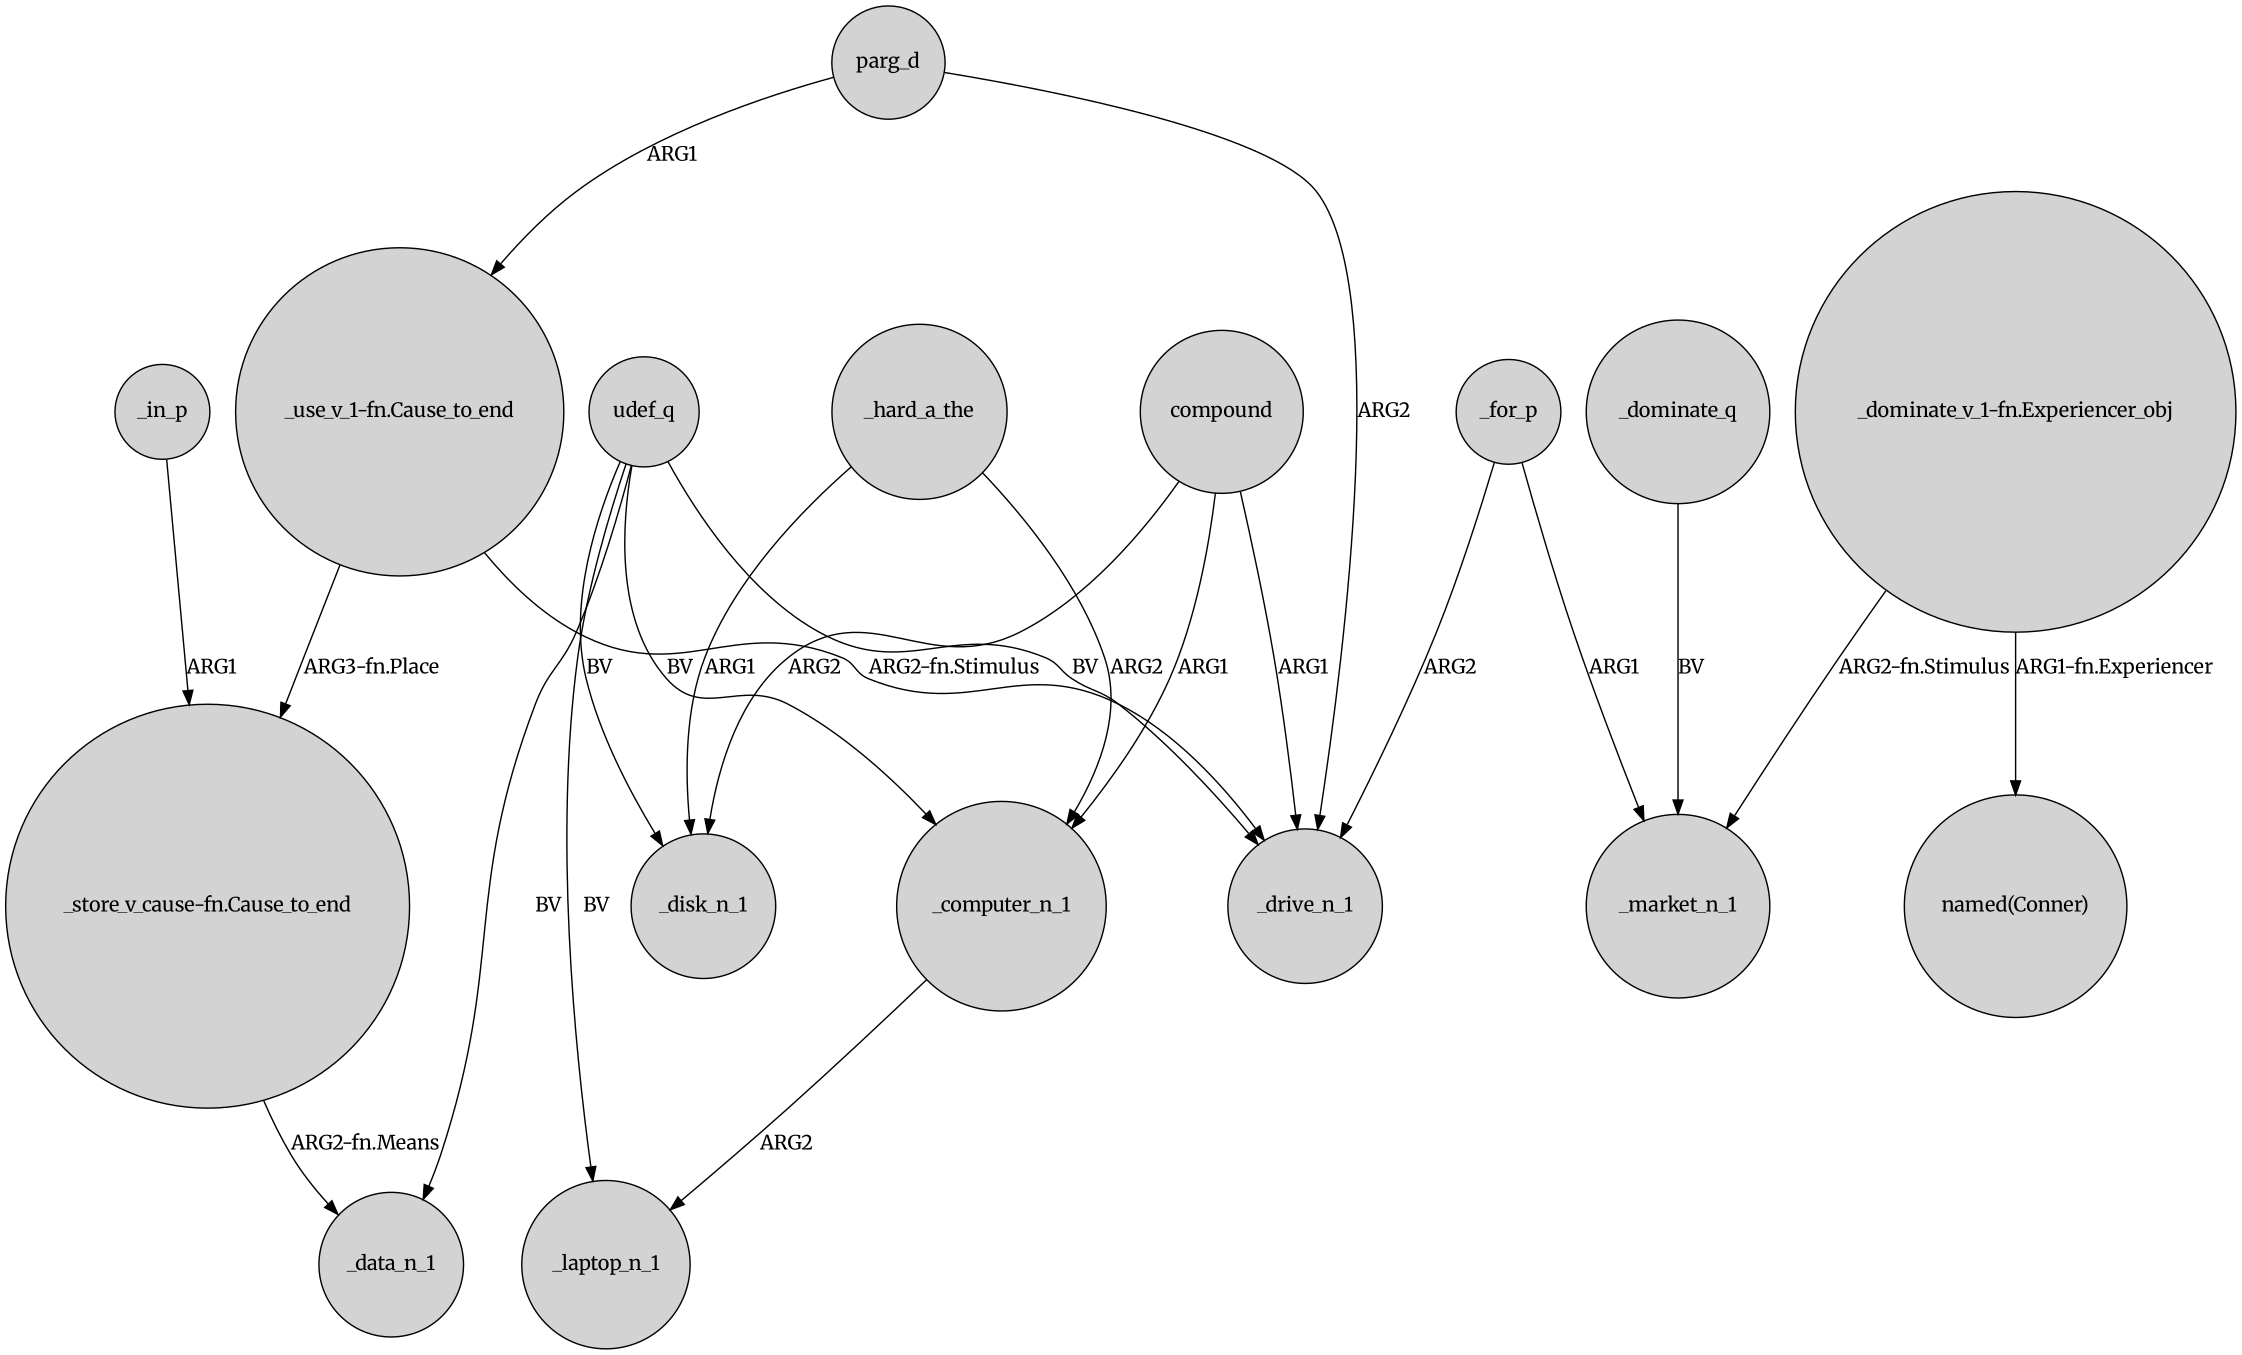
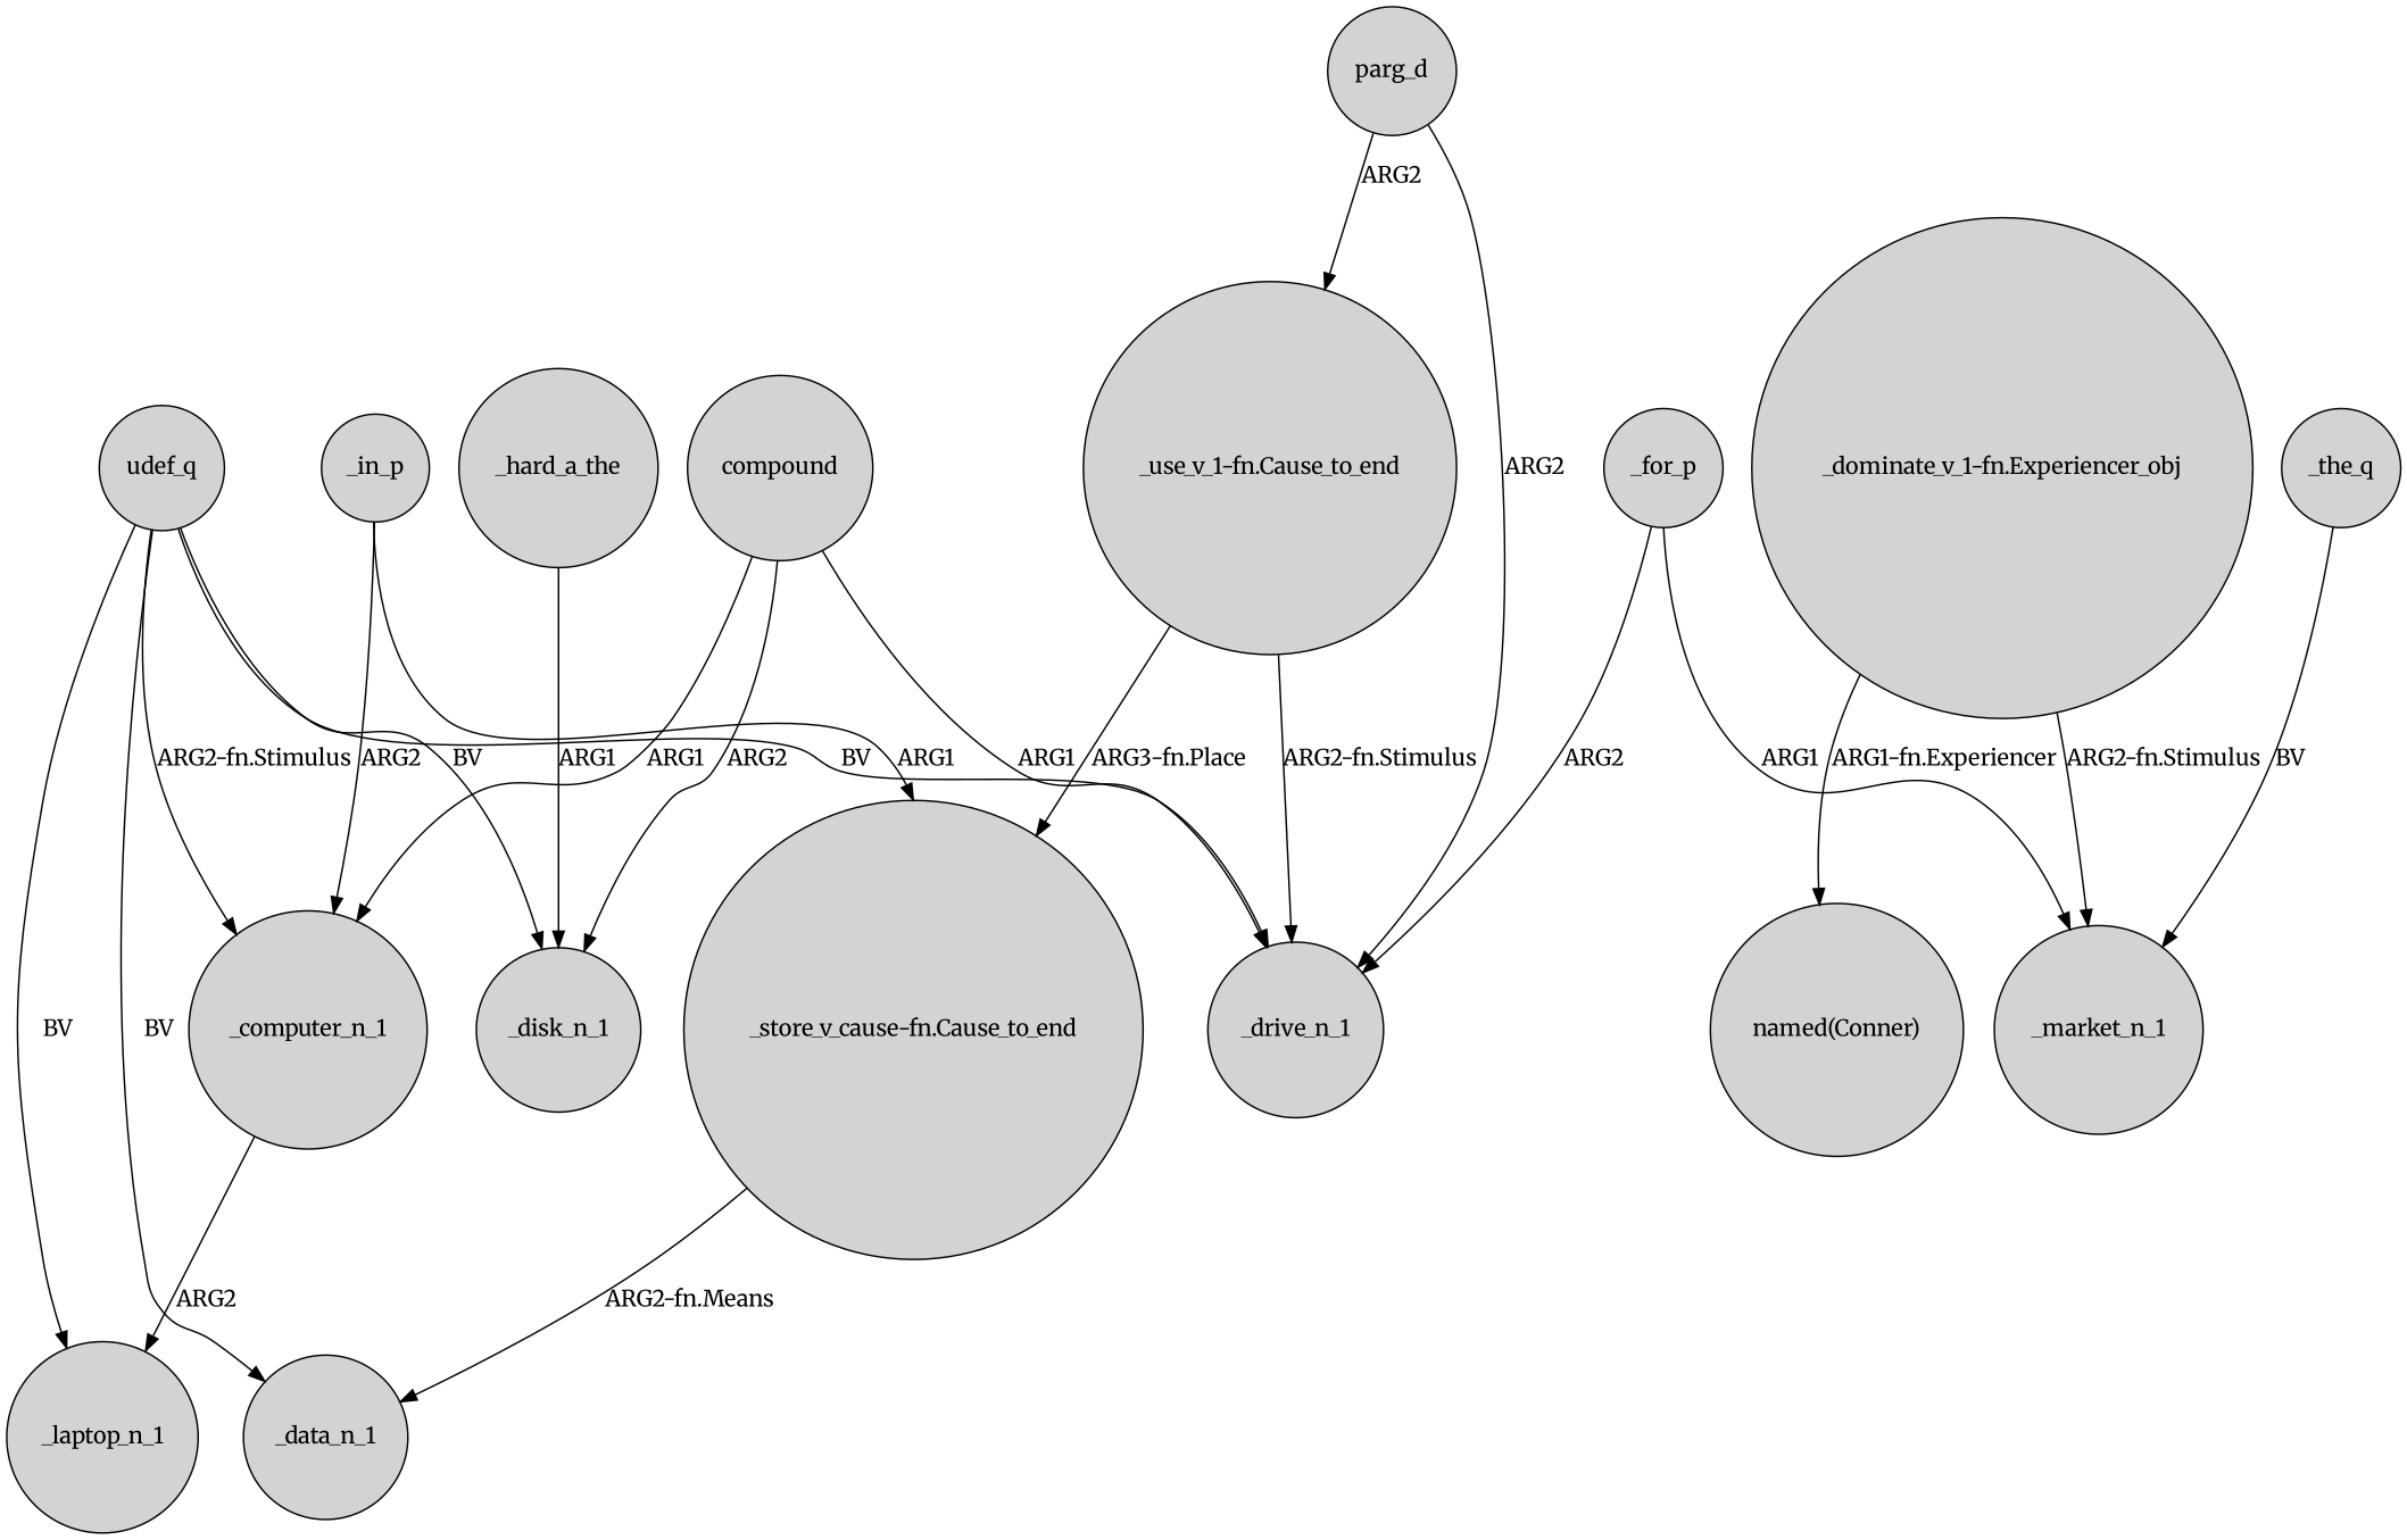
  digraph {
    fontname=Merriweather
    node [fontname=Merriweather shape=circle style=filled]
    edge [fontname=Merriweather]
    _in_p
    "_store_v_cause-fn.Cause_to_end"
    _computer_n_1
    _data_n_1
    _laptop_n_1
    "_dominate_v_1-fn.Experiencer_obj"
    "named(Conner)"
    _market_n_1
    compound
    _disk_n_1
    _drive_n_1
    udef_q
    _for_p
    n14 [label=_hard_a_the]
    "_use_v_1-fn.Cause_to_end"
-   _the_q [label=_dominate_q]
+   _the_q
    parg_d
    _in_p -> "_store_v_cause-fn.Cause_to_end" [label=ARG1]
-   n14 -> _computer_n_1 [label=ARG2]
+   _in_p -> _computer_n_1 [label=ARG2]
    "_store_v_cause-fn.Cause_to_end" -> _data_n_1 [label="ARG2-fn.Means"]
    _computer_n_1 -> _laptop_n_1 [label=ARG2]
    "_dominate_v_1-fn.Experiencer_obj" -> "named(Conner)" [label="ARG1-fn.Experiencer"]
    "_dominate_v_1-fn.Experiencer_obj" -> _market_n_1 [label="ARG2-fn.Stimulus"]
    compound -> _computer_n_1 [label=ARG1]
    compound -> _disk_n_1 [label=ARG2]
    compound -> _drive_n_1 [label=ARG1]
-   udef_q -> _computer_n_1 [label=BV]
+   udef_q -> _computer_n_1 [label="ARG2-fn.Stimulus"]
    udef_q -> _data_n_1 [label=BV]
    udef_q -> _laptop_n_1 [label=BV]
    udef_q -> _disk_n_1 [label=BV]
    udef_q -> _drive_n_1 [label=BV]
    _for_p -> _market_n_1 [label=ARG1]
    _for_p -> _drive_n_1 [label=ARG2]
    n14 -> _disk_n_1 [label=ARG1]
    "_use_v_1-fn.Cause_to_end" -> "_store_v_cause-fn.Cause_to_end" [label="ARG3-fn.Place"]
    "_use_v_1-fn.Cause_to_end" -> _drive_n_1 [label="ARG2-fn.Stimulus"]
    _the_q -> _market_n_1 [label=BV]
    parg_d -> _drive_n_1 [label=ARG2]
-   parg_d -> "_use_v_1-fn.Cause_to_end" [label=ARG1]
+   parg_d -> "_use_v_1-fn.Cause_to_end" [label=ARG2]
  }
